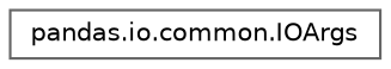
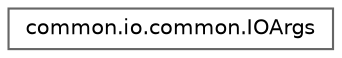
  digraph {
    rankdir=LR
-   n1 [color=grey40 fillcolor=white fontname=Helvetica fontsize=10 height=0.2 label="pandas.io.common.IOArgs" shape=box style=filled width=0.4]
+   n1 [color=grey40 fillcolor=white fontname=Helvetica fontsize=10 height=0.2 label="common.io.common.IOArgs" shape=box style=filled width=0.4]
  }
